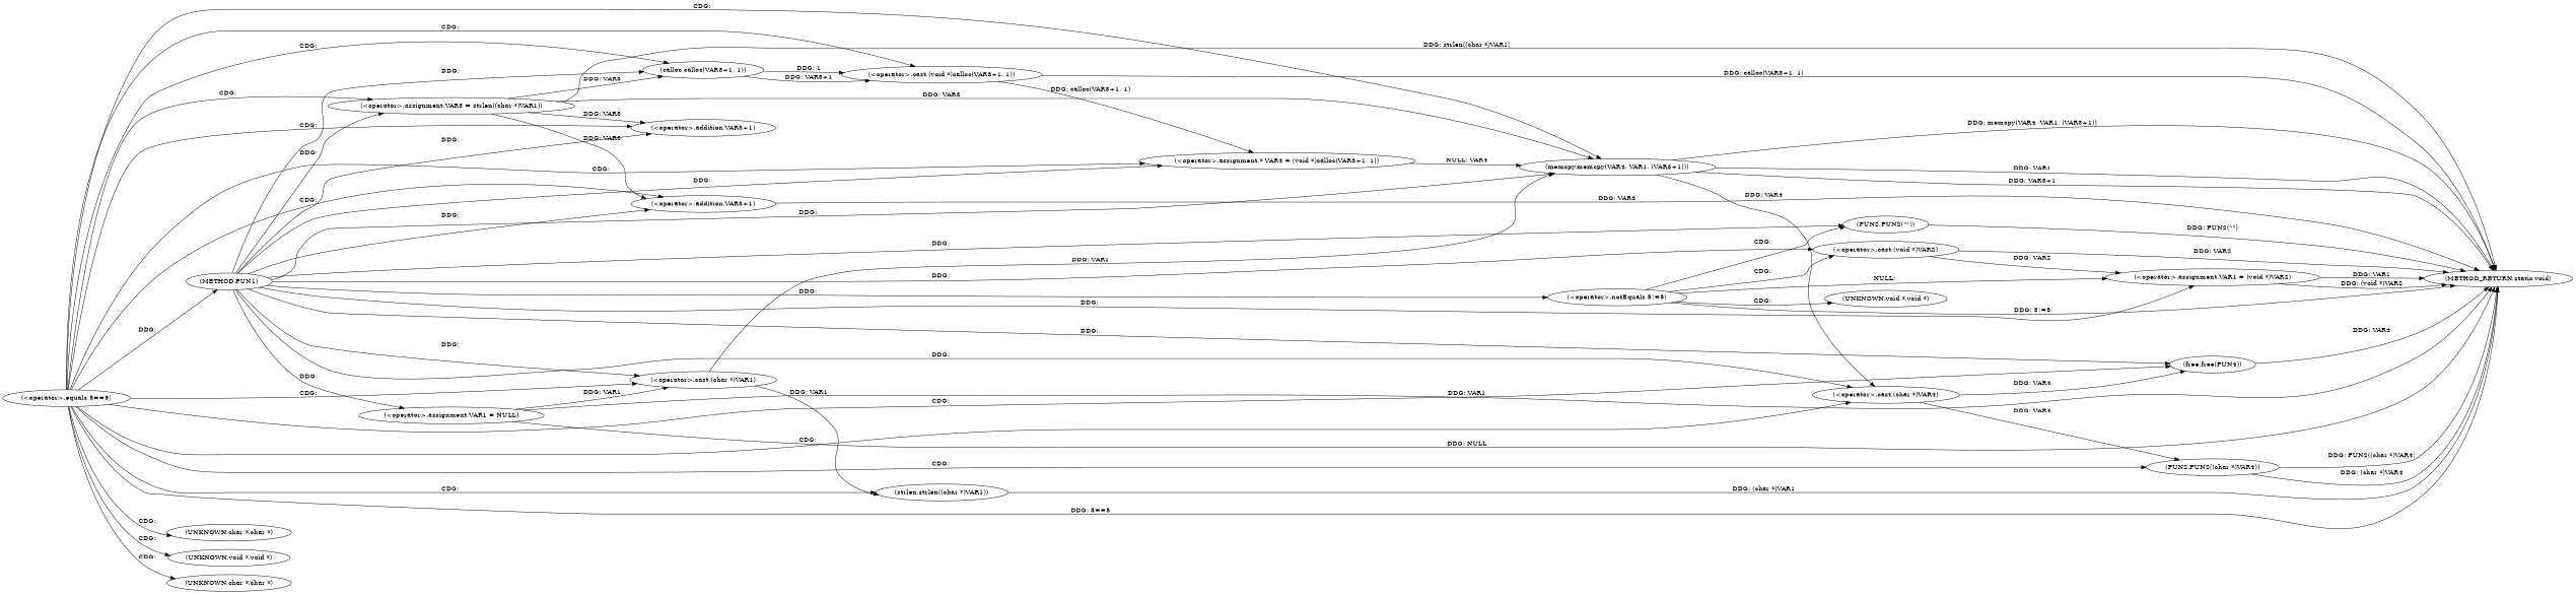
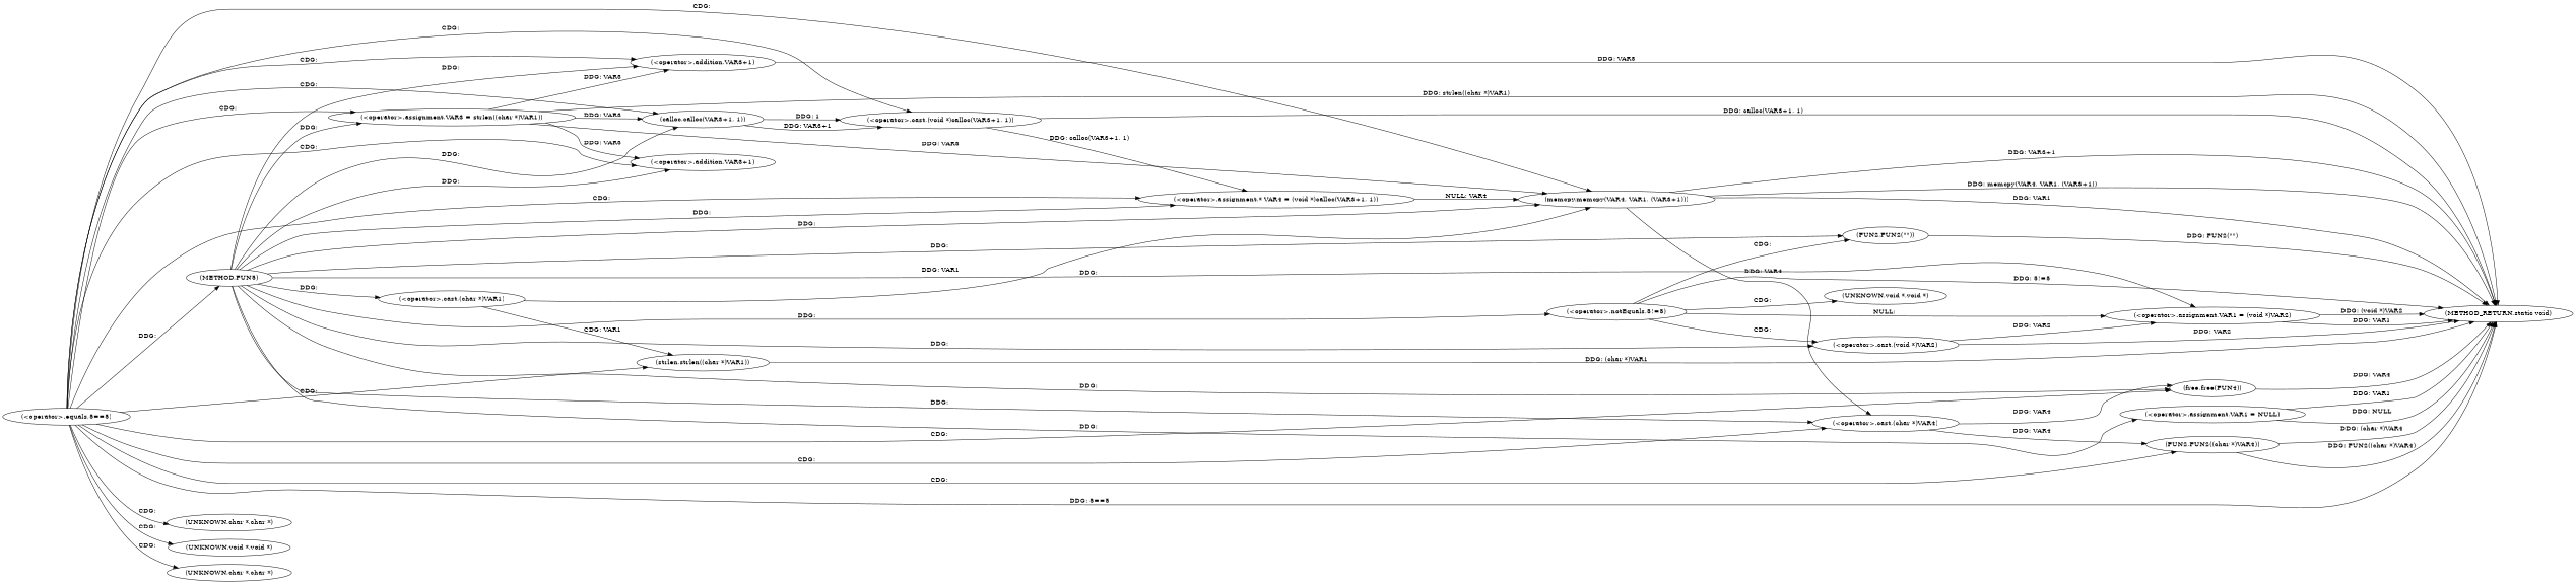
  digraph {
    rankdir=LR
-   n1 [label="(METHOD,FUN1)"]
+   n1 [label="(METHOD,FUN5)"]
    n2 [label="(<operator>.assignment,VAR1 = NULL)"]
    n3 [label="(<operator>.notEquals,5!=5)"]
    n4 [label="(FUN2,FUN2(\"\"))"]
    n5 [label="(<operator>.assignment,VAR1 = (void *)VAR2)"]
    n6 [label="(<operator>.cast,(void *)VAR2)"]
    n7 [label="(<operator>.assignment,VAR3 = strlen((char *)VAR1))"]
    n8 [label="(<operator>.cast,(char *)VAR1)"]
    n9 [label="(<operator>.assignment,* VAR4 = (void *)calloc(VAR3+1, 1))"]
    n10 [label="(calloc,calloc(VAR3+1, 1))"]
    n11 [label="(<operator>.addition,VAR3+1)"]
    n12 [label="(memcpy,memcpy(VAR4, VAR1, (VAR3+1)))"]
    n13 [label="(<operator>.addition,VAR3+1)"]
    n14 [label="(<operator>.cast,(char *)VAR4)"]
    n15 [label="(free,free(FUN4))"]
    n16 [label="(METHOD_RETURN,static void)"]
    n17 [label="(UNKNOWN,void *,void *)"]
    n18 [label="(<operator>.equals,5==5)"]
    n19 [label="(strlen,strlen((char *)VAR1))"]
    n20 [label="(<operator>.cast,(void *)calloc(VAR3+1, 1))"]
    n21 [label="(FUN2,FUN2((char *)VAR4))"]
    n22 [label="(UNKNOWN,char *,char *)"]
    n23 [label="(UNKNOWN,void *,void *)"]
    n24 [label="(UNKNOWN,char *,char *)"]
    n1 -> n2 [label="DDG: "]
    n1 -> n3 [label="DDG: "]
    n1 -> n4 [label="DDG: "]
    n1 -> n5 [label="DDG: "]
    n1 -> n6 [label="DDG: "]
    n1 -> n7 [label="DDG: "]
    n1 -> n8 [label="DDG: "]
    n1 -> n9 [label="DDG: "]
    n1 -> n10 [label="DDG: "]
    n1 -> n11 [label="DDG: "]
    n1 -> n12 [label="DDG: "]
    n1 -> n13 [label="DDG: "]
    n1 -> n14 [label="DDG: "]
    n1 -> n15 [label="DDG: "]
-   n2 -> n8 [label="DDG: VAR1"]
    n2 -> n16 [label="DDG: VAR1"]
    n2 -> n16 [label="DDG: NULL"]
    n3 -> n4 [label="CDG: "]
    n3 -> n5 [label="NULL: "]
    n3 -> n6 [label="CDG: "]
    n3 -> n16 [label="DDG: 5!=5"]
    n3 -> n17 [label="CDG: "]
    n4 -> n16 [label="DDG: FUN2(\"\")"]
    n5 -> n16 [label="DDG: (void *)VAR2"]
    n5 -> n16 [label="DDG: VAR1"]
    n6 -> n5 [label="DDG: VAR2"]
    n6 -> n16 [label="DDG: VAR2"]
    n7 -> n10 [label="DDG: VAR3"]
    n7 -> n11 [label="DDG: VAR3"]
    n7 -> n12 [label="DDG: VAR3"]
    n7 -> n13 [label="DDG: VAR3"]
    n7 -> n16 [label="DDG: strlen((char *)VAR1)"]
    n8 -> n12 [label="DDG: VAR1"]
-   n8 -> n19 [label="DDG: VAR1"]
+   n8 -> n19 [label="CDG: VAR1"]
    n9 -> n12 [label="NULL: VAR4"]
    n10 -> n20 [label="DDG: VAR3+1"]
    n10 -> n20 [label="DDG: 1"]
    n12 -> n14 [label="DDG: VAR4"]
    n12 -> n16 [label="DDG: VAR3+1"]
    n12 -> n16 [label="DDG: memcpy(VAR4, VAR1, (VAR3+1))"]
    n12 -> n16 [label="DDG: VAR1"]
    n13 -> n16 [label="DDG: VAR3"]
    n14 -> n15 [label="DDG: VAR4"]
    n14 -> n21 [label="DDG: VAR4"]
    n15 -> n16 [label="DDG: VAR4"]
    n18 -> n1 [label="DDG: "]
    n18 -> n7 [label="CDG: "]
-   n18 -> n8 [label="CDG: "]
    n18 -> n9 [label="CDG: "]
    n18 -> n10 [label="CDG: "]
    n18 -> n11 [label="CDG: "]
    n18 -> n12 [label="CDG: "]
    n18 -> n13 [label="CDG: "]
    n18 -> n14 [label="CDG: "]
    n18 -> n15 [label="CDG: "]
    n18 -> n16 [label="DDG: 5==5"]
    n18 -> n19 [label="CDG: "]
    n18 -> n20 [label="CDG: "]
    n18 -> n21 [label="CDG: "]
    n18 -> n22 [label="CDG: "]
    n18 -> n23 [label="CDG: "]
    n18 -> n24 [label="CDG: "]
    n19 -> n16 [label="DDG: (char *)VAR1"]
    n20 -> n9 [label="DDG: calloc(VAR3+1, 1)"]
    n20 -> n16 [label="DDG: calloc(VAR3+1, 1)"]
    n21 -> n16 [label="DDG: FUN2((char *)VAR4)"]
    n21 -> n16 [label="DDG: (char *)VAR4"]
  }
